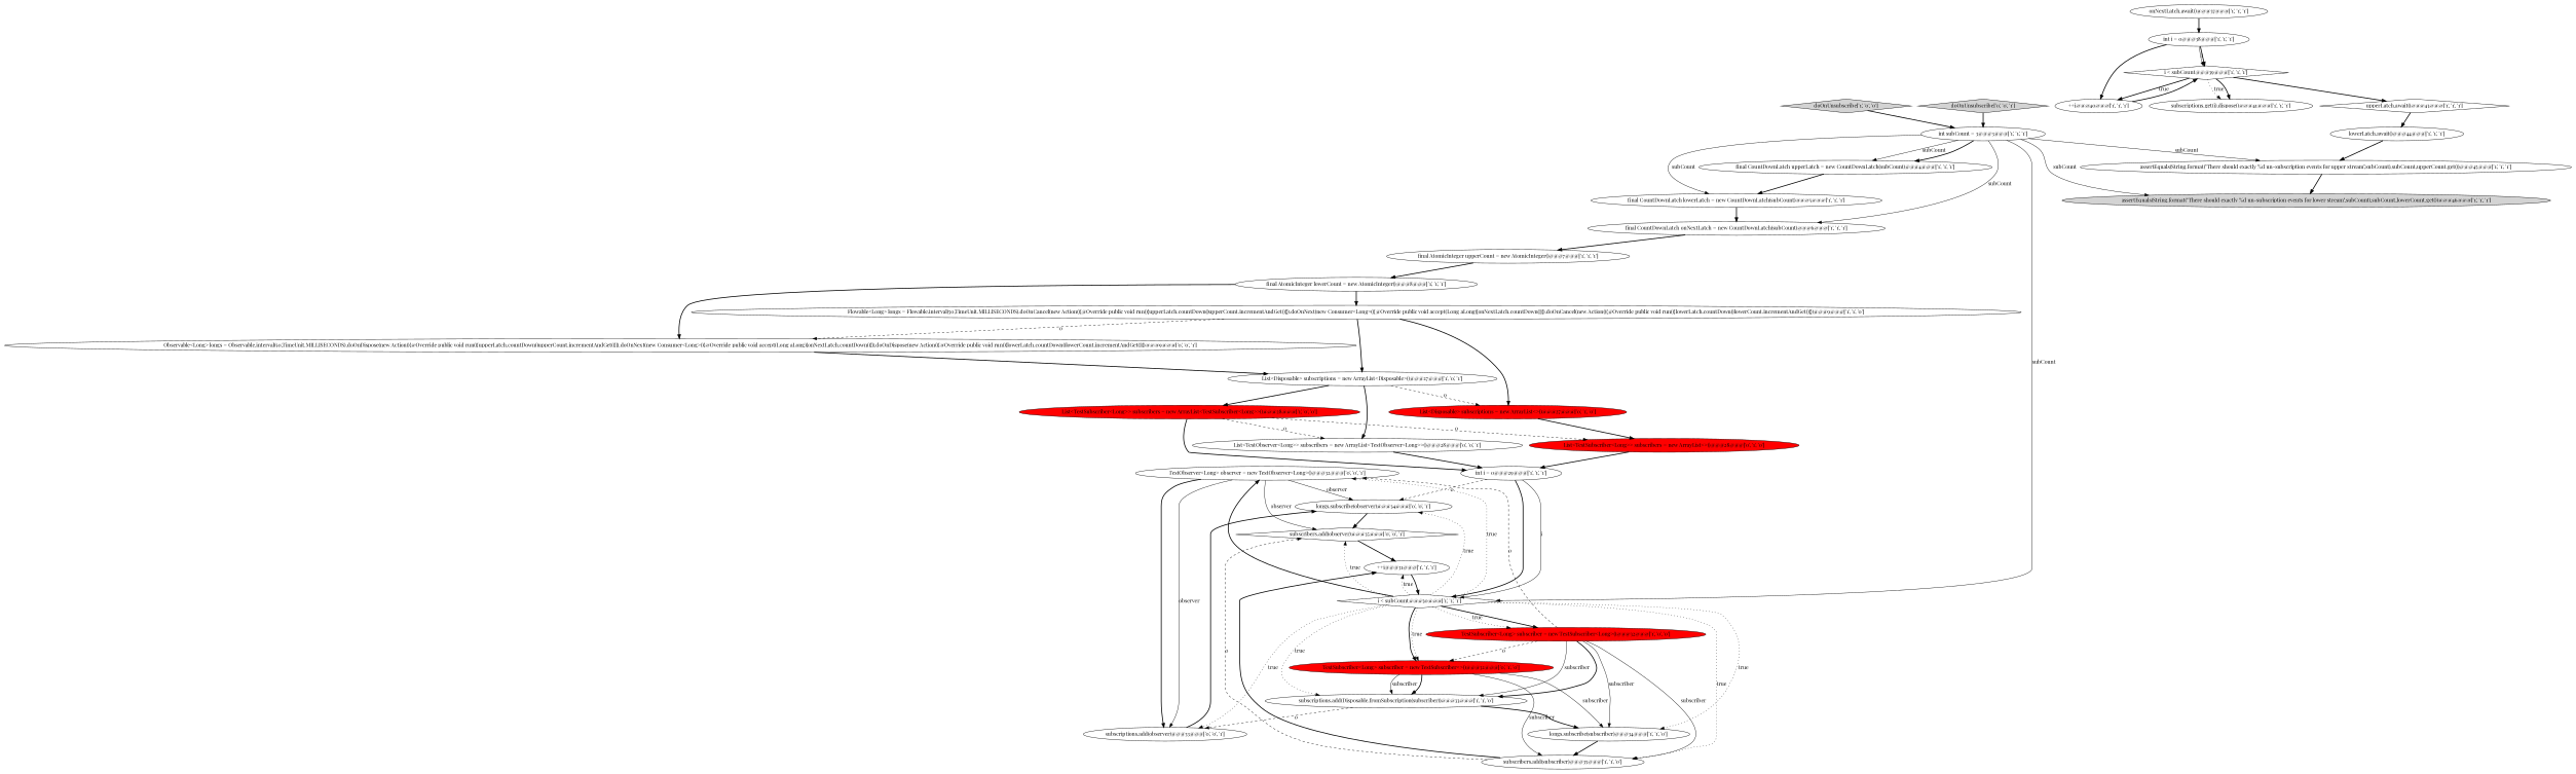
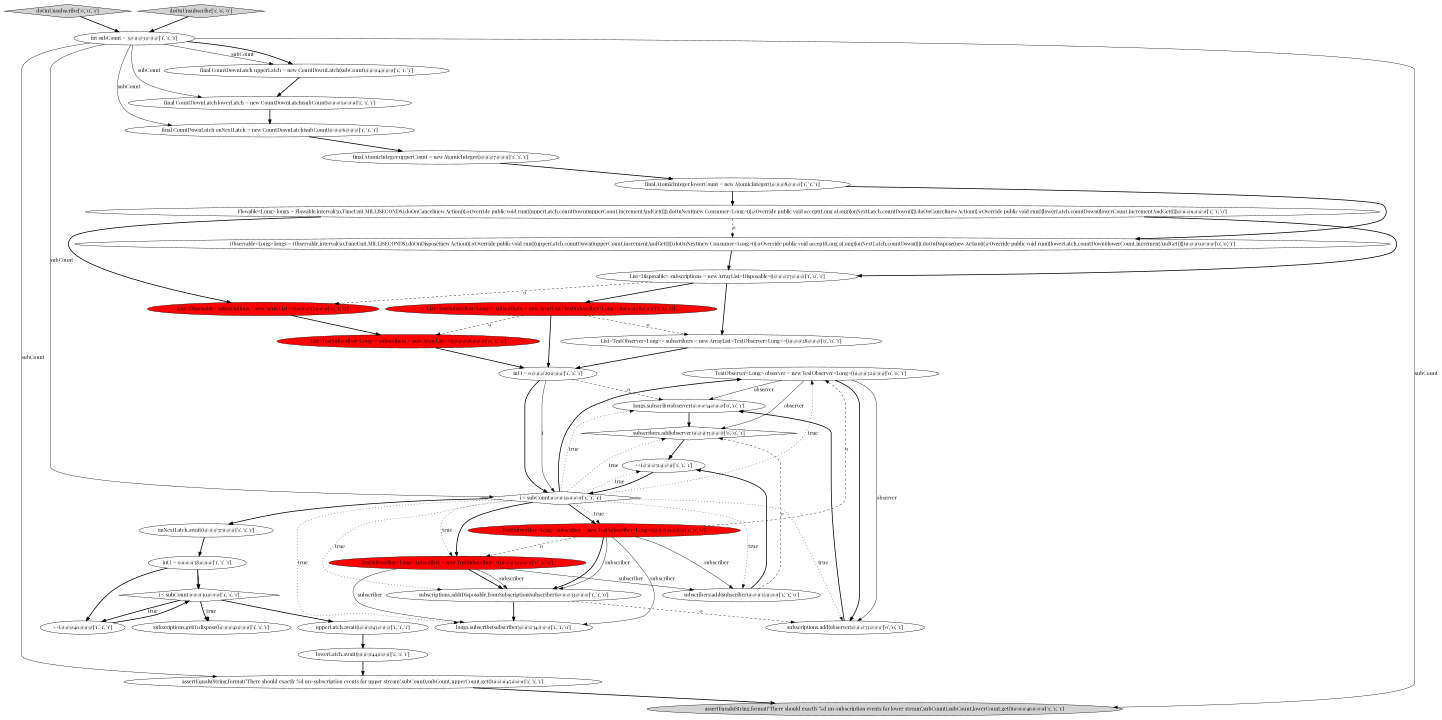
  digraph {
    fontname="Playfair Display"
    node [fillcolor=white fontname="Playfair Display" shape=ellipse style=filled]
    edge [fontname="Playfair Display" style=bold]
    n1 [label="TestObserver<Long> observer = new TestObserver<Long>()@@@32@@@['0', '0', '1']"]
    n2 [label="longs.subscribe(observer)@@@34@@@['0', '0', '1']"]
    n3 [label="subscribers.add(observer)@@@35@@@['0', '0', '1']" shape=diamond]
    n4 [label="subscriptions.add(observer)@@@33@@@['0', '0', '1']"]
    n5 [label="++i@@@31@@@['1', '1', '1']"]
    n6 [label="int subCount = 3@@@3@@@['1', '1', '1']"]
    n7 [label="assertEquals(String.format(\"There should exactly %d un-subscription events for upper stream\",subCount),subCount,upperCount.get())@@@45@@@['1', '1', '1']"]
    n8 [fillcolor=lightgray label="assertEquals(String.format(\"There should exactly %d un-subscription events for lower stream\",subCount),subCount,lowerCount.get())@@@46@@@['1', '1', '1']"]
    n9 [label="final CountDownLatch lowerLatch = new CountDownLatch(subCount)@@@5@@@['1', '1', '1']"]
    n10 [label="final CountDownLatch onNextLatch = new CountDownLatch(subCount)@@@6@@@['1', '1', '1']"]
    n11 [label="i < subCount@@@30@@@['1', '1', '1']" shape=diamond]
    n12 [label="final CountDownLatch upperLatch = new CountDownLatch(subCount)@@@4@@@['1', '1', '1']"]
    n13 [fillcolor=lightgray label="doOnUnsubscribe['0', '0', '1']" shape=diamond]
    n14 [label="int i = 0@@@38@@@['1', '1', '1']"]
    n15 [label="i < subCount@@@39@@@['1', '1', '1']" shape=diamond]
    n16 [label="++i@@@40@@@['1', '1', '1']"]
-   n17 [label="upperLatch.await()@@@43@@@['1', '1', '1']" shape=diamond]
+   n17 [label="upperLatch.await()@@@43@@@['1', '1', '1']"]
    n18 [label="subscriptions.get(i).dispose()@@@41@@@['1', '1', '1']"]
    n19 [label="final AtomicInteger upperCount = new AtomicInteger()@@@7@@@['1', '1', '1']"]
    n20 [label="List<Disposable> subscriptions = new ArrayList<Disposable>()@@@27@@@['1', '0', '1']"]
    n21 [fillcolor=red label="List<Disposable> subscriptions = new ArrayList<>()@@@27@@@['0', '1', '0']"]
    n22 [fillcolor=red label="List<TestSubscriber<Long>> subscribers = new ArrayList<TestSubscriber<Long>>()@@@28@@@['1', '0', '0']"]
    n23 [label="List<TestObserver<Long>> subscribers = new ArrayList<TestObserver<Long>>()@@@28@@@['0', '0', '1']"]
    n24 [fillcolor=red label="List<TestSubscriber<Long>> subscribers = new ArrayList<>()@@@28@@@['0', '1', '0']"]
    n25 [label="int i = 0@@@29@@@['1', '1', '1']"]
    n26 [fillcolor=lightgray label="doOnUnsubscribe['1', '0', '0']" shape=diamond]
    n27 [label="onNextLatch.await()@@@37@@@['1', '1', '1']"]
    n28 [fillcolor=red label="TestSubscriber<Long> subscriber = new TestSubscriber<Long>()@@@32@@@['1', '0', '0']"]
    n29 [label="subscribers.add(subscriber)@@@35@@@['1', '1', '0']"]
    n30 [label="subscriptions.add(Disposable.fromSubscription(subscriber))@@@33@@@['1', '1', '0']"]
    n31 [label="longs.subscribe(subscriber)@@@34@@@['1', '1', '0']"]
    n32 [fillcolor=red label="TestSubscriber<Long> subscriber = new TestSubscriber<>()@@@32@@@['0', '1', '0']"]
    n33 [label="final AtomicInteger lowerCount = new AtomicInteger()@@@8@@@['1', '1', '1']"]
    n34 [label="Observable<Long> longs = Observable.interval(50,TimeUnit.MILLISECONDS).doOnDispose(new Action(){@Override public void run(){upperLatch.countDown()upperCount.incrementAndGet()}}).doOnNext(new Consumer<Long>(){@Override public void accept(Long aLong){onNextLatch.countDown()}}).doOnDispose(new Action(){@Override public void run(){lowerLatch.countDown()lowerCount.incrementAndGet()}})@@@9@@@['0', '0', '1']"]
    n35 [label="Flowable<Long> longs = Flowable.interval(50,TimeUnit.MILLISECONDS).doOnCancel(new Action(){@Override public void run(){upperLatch.countDown()upperCount.incrementAndGet()}}).doOnNext(new Consumer<Long>(){@Override public void accept(Long aLong){onNextLatch.countDown()}}).doOnCancel(new Action(){@Override public void run(){lowerLatch.countDown()lowerCount.incrementAndGet()}})@@@9@@@['1', '1', '0']"]
    n36 [label="lowerLatch.await()@@@44@@@['1', '1', '1']"]
    n1 -> n2 [label=observer style=solid]
    n1 -> n3 [label=observer style=solid]
    n1 -> n4
    n1 -> n4 [label=observer style=solid]
    n2 -> n3
    n3 -> n5
    n4 -> n2
    n5 -> n11
    n6 -> n7 [label=subCount style=solid]
    n6 -> n8 [label=subCount style=solid]
    n6 -> n9 [label=subCount style=solid]
    n6 -> n10 [label=subCount style=solid]
    n6 -> n11 [label=subCount style=solid]
    n6 -> n12 [label=subCount style=solid]
    n6 -> n12
    n7 -> n8
    n9 -> n10
    n10 -> n19
    n11 -> n1 [label=true style=dotted]
    n11 -> n1
    n11 -> n2 [label=true style=dotted]
    n11 -> n3 [label=true style=dotted]
    n11 -> n4 [label=true style=dotted]
    n11 -> n5 [label=true style=dotted]
+   n11 -> n27
    n11 -> n28
    n11 -> n28 [label=true style=dotted]
    n11 -> n29 [label=true style=dotted]
    n11 -> n30 [label=true style=dotted]
    n11 -> n31 [label=true style=dotted]
    n11 -> n32 [label=true style=dotted]
    n11 -> n32
    n12 -> n9
    n13 -> n6
    n14 -> n15
    n14 -> n15 [label=i style=solid]
    n14 -> n16
    n15 -> n16 [label=true]
    n15 -> n17
    n15 -> n18 [label=true style=dotted]
    n15 -> n18
    n16 -> n15
    n17 -> n36
    n19 -> n33
    n20 -> n21 [label=0 style=dashed]
    n20 -> n22
    n20 -> n23
    n21 -> n24
    n22 -> n23 [label=0 style=dashed]
    n22 -> n24 [label=0 style=dashed]
    n22 -> n25
    n23 -> n25
    n24 -> n25
    n25 -> n2 [label=0 style=dashed]
    n25 -> n11
    n25 -> n11 [label=i style=solid]
    n26 -> n6
    n27 -> n14
    n28 -> n1 [label=0 style=dashed]
    n28 -> n29 [label=subscriber style=solid]
    n28 -> n30
    n28 -> n30 [label=subscriber style=solid]
    n28 -> n31 [label=subscriber style=solid]
    n28 -> n32 [label=0 style=dashed]
    n29 -> n3 [label=0 style=dashed]
    n29 -> n5
    n30 -> n4 [label=0 style=dashed]
    n30 -> n31
-   n31 -> n29
    n32 -> n29 [label=subscriber style=solid]
    n32 -> n30
    n32 -> n30 [label=subscriber style=solid]
    n32 -> n31 [label=subscriber style=solid]
    n33 -> n34
    n33 -> n35
    n34 -> n20
    n35 -> n20
    n35 -> n21
    n35 -> n34 [label=0 style=dashed]
    n36 -> n7
  }
